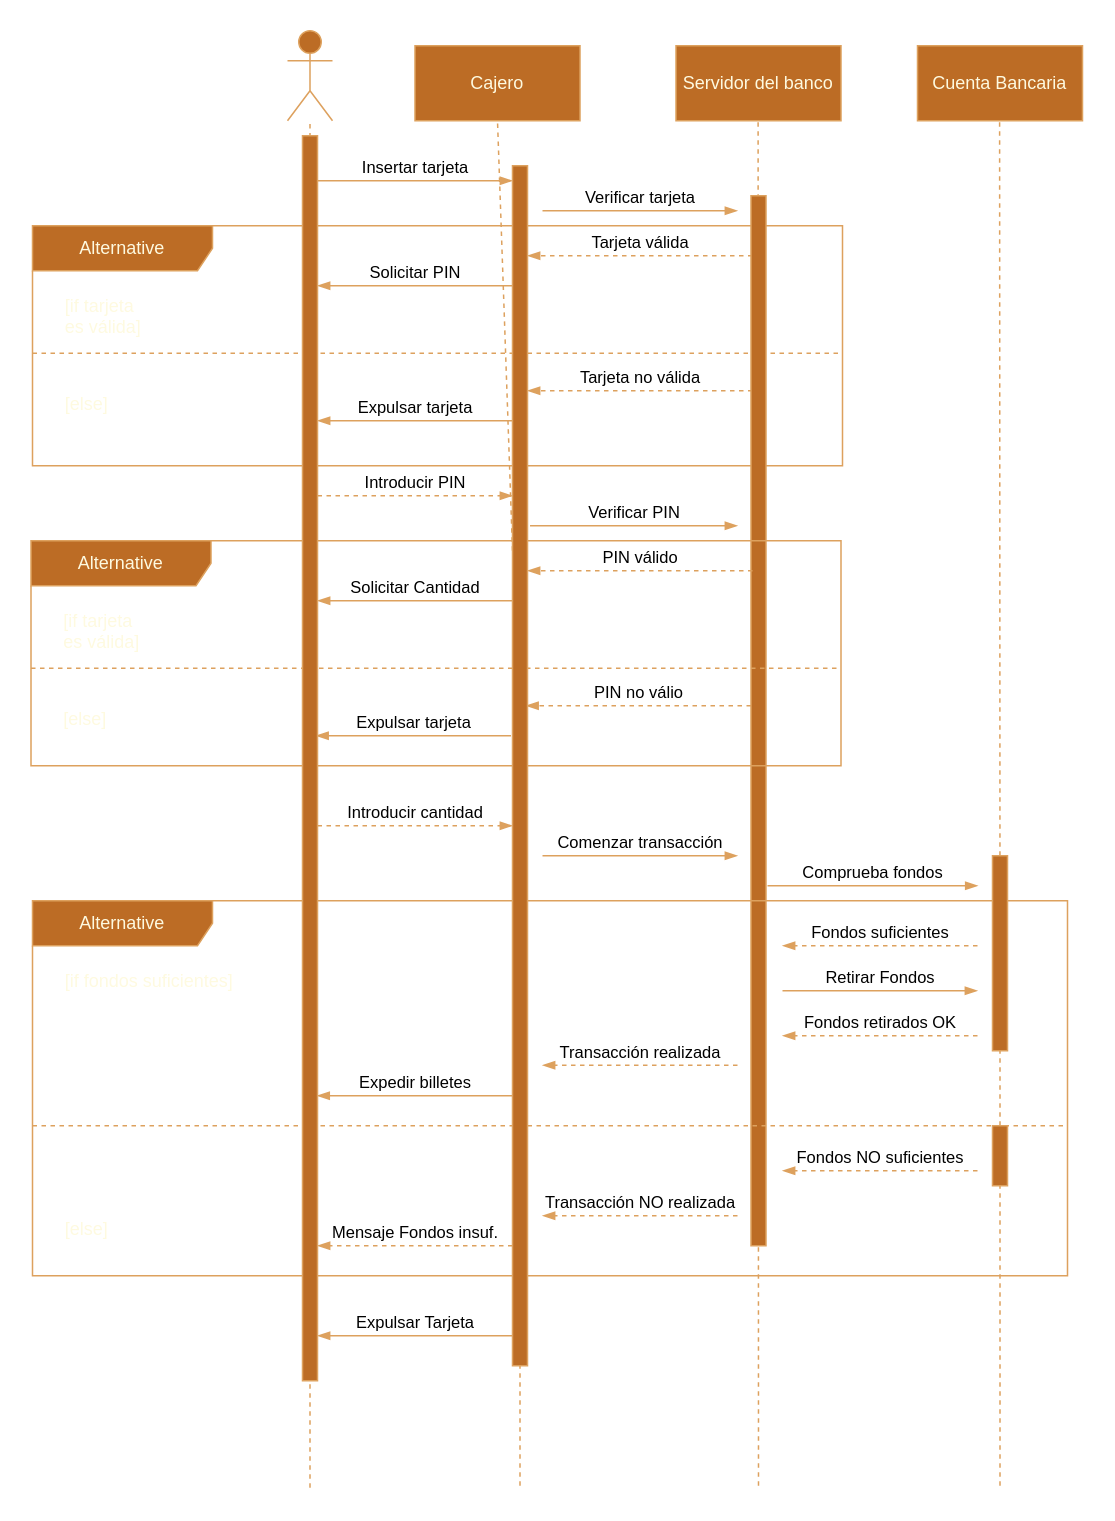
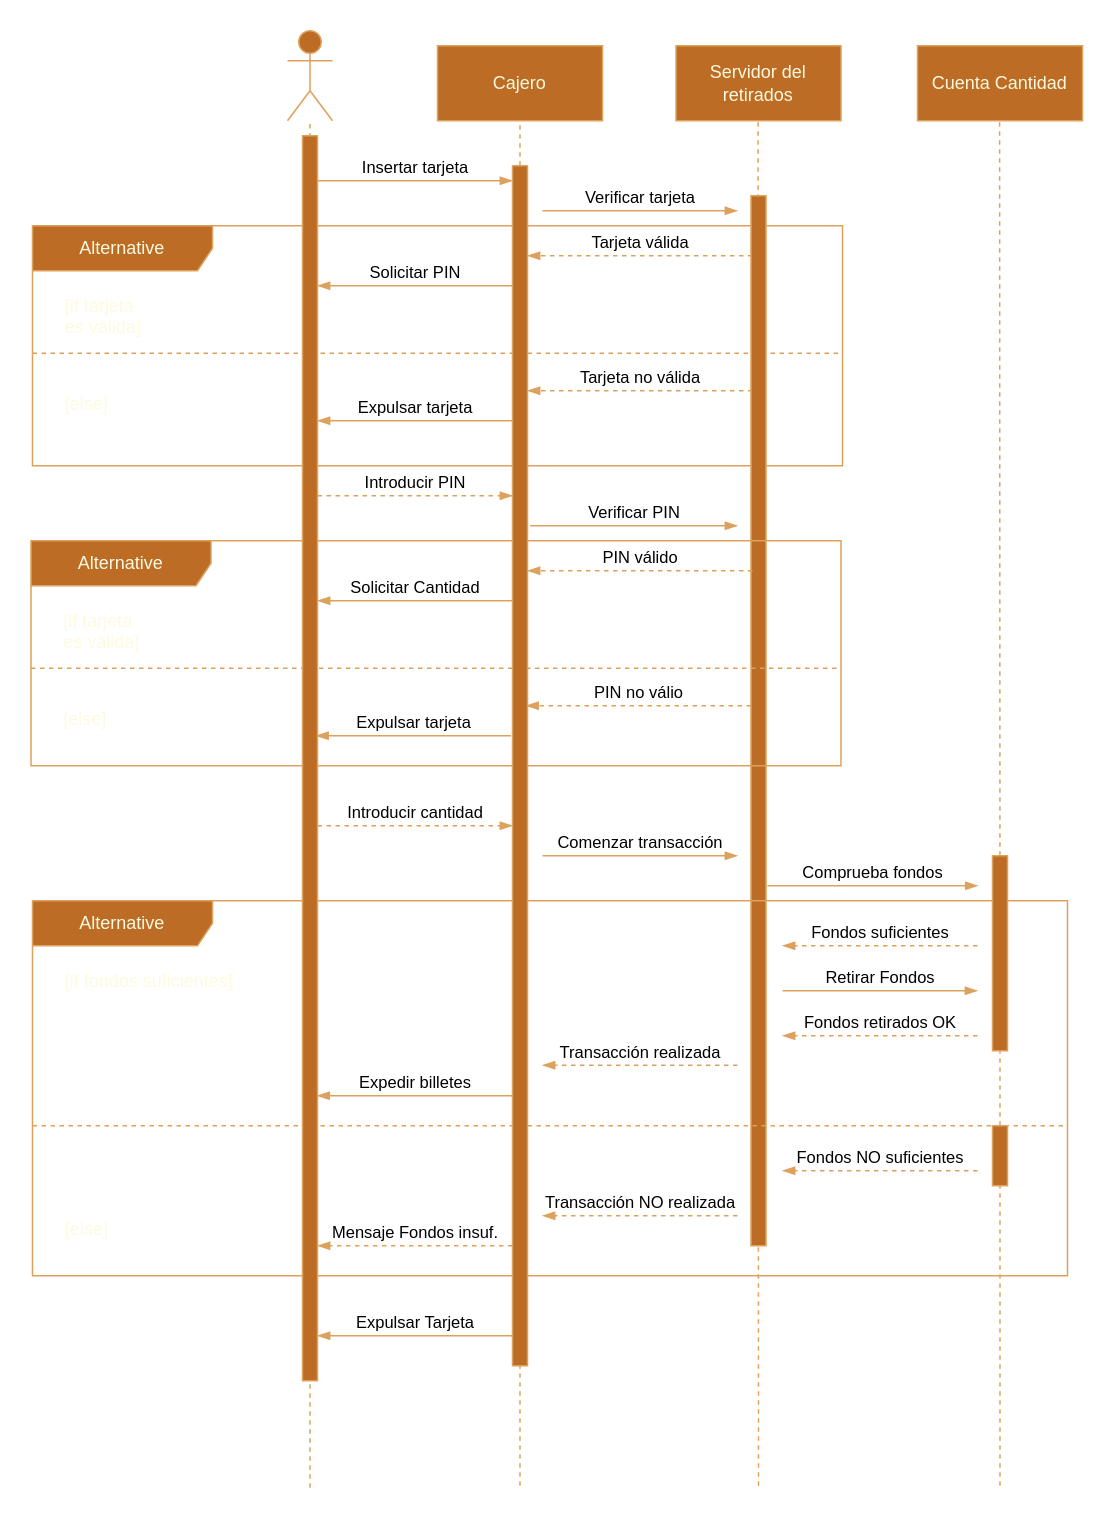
  <mxCell id="0" />
  <mxCell id="1" parent="0" />
  <mxCell id="2" value="" style="shape=umlActor;verticalLabelPosition=bottom;verticalAlign=top;html=1;labelBackgroundColor=none;fillColor=#BC6C25;strokeColor=#DDA15E;fontColor=#FEFAE0;" parent="1" vertex="1"><mxGeometry x="191" y="20" width="30" height="60" as="geometry" /></mxCell>
- <mxCell id="3" value="Servidor del banco" style="html=1;whiteSpace=wrap;labelBackgroundColor=none;fillColor=#BC6C25;strokeColor=#DDA15E;fontColor=#FEFAE0;" parent="1" vertex="1"><mxGeometry x="450" y="30" width="110" height="50" as="geometry" /></mxCell>
- <mxCell id="4" value="Cajero" style="html=1;whiteSpace=wrap;labelBackgroundColor=none;fillColor=#BC6C25;strokeColor=#DDA15E;fontColor=#FEFAE0;" parent="1" vertex="1"><mxGeometry x="276" y="30" width="110" height="50" as="geometry" /></mxCell>
- <mxCell id="5" value="Cuenta Bancaria" style="html=1;whiteSpace=wrap;labelBackgroundColor=none;fillColor=#BC6C25;strokeColor=#DDA15E;fontColor=#FEFAE0;" parent="1" vertex="1"><mxGeometry x="611" y="30" width="110" height="50" as="geometry" /></mxCell>
+ <mxCell id="3" value="Servidor del retirados" style="html=1;whiteSpace=wrap;labelBackgroundColor=none;fillColor=#BC6C25;strokeColor=#DDA15E;fontColor=#FEFAE0;" parent="1" vertex="1"><mxGeometry x="450" y="30" width="110" height="50" as="geometry" /></mxCell>
+ <mxCell id="4" value="Cajero" style="html=1;whiteSpace=wrap;labelBackgroundColor=none;fillColor=#BC6C25;strokeColor=#DDA15E;fontColor=#FEFAE0;" parent="1" vertex="1"><mxGeometry x="291" y="30" width="110" height="50" as="geometry" /></mxCell>
+ <mxCell id="5" value="Cuenta Cantidad" style="html=1;whiteSpace=wrap;labelBackgroundColor=none;fillColor=#BC6C25;strokeColor=#DDA15E;fontColor=#FEFAE0;" parent="1" vertex="1"><mxGeometry x="611" y="30" width="110" height="50" as="geometry" /></mxCell>
  <mxCell id="6" value="" style="endArrow=none;dashed=1;html=1;rounded=0;entryX=0.5;entryY=1;entryDx=0;entryDy=0;labelBackgroundColor=none;strokeColor=#DDA15E;fontColor=default;" parent="1" source="46" target="4" edge="1"><mxGeometry width="50" height="50" relative="1" as="geometry"><mxPoint x="346" y="990" as="sourcePoint" /><mxPoint x="346" y="240" as="targetPoint" /></mxGeometry></mxCell>
  <mxCell id="7" value="" style="endArrow=none;dashed=1;html=1;rounded=0;entryX=0.5;entryY=1;entryDx=0;entryDy=0;labelBackgroundColor=none;strokeColor=#DDA15E;fontColor=default;" parent="1" edge="1"><mxGeometry width="50" height="50" relative="1" as="geometry"><mxPoint x="505" y="990" as="sourcePoint" /><mxPoint x="504.74" y="80" as="targetPoint" /></mxGeometry></mxCell>
  <mxCell id="8" value="" style="endArrow=none;dashed=1;html=1;rounded=0;entryX=0.5;entryY=1;entryDx=0;entryDy=0;labelBackgroundColor=none;strokeColor=#DDA15E;fontColor=default;" parent="1" source="48" edge="1"><mxGeometry width="50" height="50" relative="1" as="geometry"><mxPoint x="666" y="990" as="sourcePoint" /><mxPoint x="665.74" y="80" as="targetPoint" /></mxGeometry></mxCell>
  <mxCell id="9" value="" style="endArrow=none;dashed=1;html=1;rounded=0;labelBackgroundColor=none;strokeColor=#DDA15E;fontColor=default;" parent="1" target="2" edge="1"><mxGeometry width="50" height="50" relative="1" as="geometry"><mxPoint x="206" y="991.25" as="sourcePoint" /><mxPoint x="205.74" y="100" as="targetPoint" /></mxGeometry></mxCell>
  <mxCell id="10" value="Insertar tarjeta" style="html=1;verticalAlign=bottom;labelBackgroundColor=none;endArrow=blockThin;endFill=1;rounded=0;strokeColor=#DDA15E;fontColor=default;" parent="1" edge="1"><mxGeometry width="160" relative="1" as="geometry"><mxPoint x="211" y="120" as="sourcePoint" /><mxPoint x="341" y="120" as="targetPoint" /></mxGeometry></mxCell>
  <mxCell id="11" value="Verificar tarjeta" style="html=1;verticalAlign=bottom;labelBackgroundColor=none;endArrow=blockThin;endFill=1;rounded=0;strokeColor=#DDA15E;fontColor=default;" parent="1" edge="1"><mxGeometry width="160" relative="1" as="geometry"><mxPoint x="361" y="140" as="sourcePoint" /><mxPoint x="491" y="140" as="targetPoint" /></mxGeometry></mxCell>
  <mxCell id="12" value="Tarjeta válida" style="html=1;verticalAlign=bottom;labelBackgroundColor=none;endArrow=blockThin;endFill=1;rounded=0;dashed=1;strokeColor=#DDA15E;fontColor=default;" parent="1" edge="1"><mxGeometry width="160" relative="1" as="geometry"><mxPoint x="501" y="170" as="sourcePoint" /><mxPoint x="351" y="170" as="targetPoint" /></mxGeometry></mxCell>
  <mxCell id="13" value="Solicitar PIN" style="html=1;verticalAlign=bottom;labelBackgroundColor=none;endArrow=blockThin;endFill=1;rounded=0;strokeColor=#DDA15E;fontColor=default;" parent="1" edge="1"><mxGeometry width="160" relative="1" as="geometry"><mxPoint x="341" y="190" as="sourcePoint" /><mxPoint x="211" y="190" as="targetPoint" /></mxGeometry></mxCell>
  <mxCell id="14" value="Introducir PIN" style="html=1;verticalAlign=bottom;labelBackgroundColor=none;endArrow=blockThin;endFill=1;rounded=0;dashed=1;strokeColor=#DDA15E;fontColor=default;" parent="1" edge="1"><mxGeometry width="160" relative="1" as="geometry"><mxPoint x="211" y="330" as="sourcePoint" /><mxPoint x="341" y="330" as="targetPoint" /></mxGeometry></mxCell>
  <mxCell id="15" value="Alternative" style="shape=umlFrame;whiteSpace=wrap;html=1;pointerEvents=0;recursiveResize=0;container=1;collapsible=0;width=120;height=30;labelBackgroundColor=none;fillColor=#BC6C25;strokeColor=#DDA15E;fontColor=#FEFAE0;" parent="1" vertex="1"><mxGeometry x="21" y="150" width="540" height="160" as="geometry" /></mxCell>
  <mxCell id="16" value="[if tarjeta&lt;div&gt;es válida]&lt;/div&gt;" style="text;html=1;labelBackgroundColor=none;fontColor=#FEFAE0;" parent="15" vertex="1"><mxGeometry width="100" height="20" relative="1" as="geometry"><mxPoint x="20" y="40" as="offset" /></mxGeometry></mxCell>
  <mxCell id="17" value="[else]" style="line;strokeWidth=1;dashed=1;labelPosition=center;verticalLabelPosition=bottom;align=left;verticalAlign=top;spacingLeft=20;spacingTop=15;html=1;whiteSpace=wrap;labelBackgroundColor=none;fillColor=#BC6C25;strokeColor=#DDA15E;fontColor=#FEFAE0;" parent="15" vertex="1"><mxGeometry y="80" width="540" height="10" as="geometry" /></mxCell>
  <mxCell id="18" value="Tarjeta no válida" style="html=1;verticalAlign=bottom;labelBackgroundColor=none;endArrow=blockThin;endFill=1;rounded=0;dashed=1;strokeColor=#DDA15E;fontColor=default;" parent="15" edge="1"><mxGeometry width="160" relative="1" as="geometry"><mxPoint x="480" y="110" as="sourcePoint" /><mxPoint x="330" y="110" as="targetPoint" /></mxGeometry></mxCell>
  <mxCell id="19" value="Expulsar tarjeta" style="html=1;verticalAlign=bottom;labelBackgroundColor=none;endArrow=blockThin;endFill=1;rounded=0;strokeColor=#DDA15E;fontColor=default;" parent="15" edge="1"><mxGeometry width="160" relative="1" as="geometry"><mxPoint x="320" y="130" as="sourcePoint" /><mxPoint x="190" y="130" as="targetPoint" /></mxGeometry></mxCell>
  <mxCell id="20" value="" style="rounded=0;whiteSpace=wrap;html=1;labelBackgroundColor=none;fillColor=#BC6C25;strokeColor=#DDA15E;fontColor=#FEFAE0;" parent="15" vertex="1"><mxGeometry x="479" y="-20" width="10" height="700" as="geometry" /></mxCell>
  <mxCell id="21" value="Comprueba fondos" style="html=1;verticalAlign=bottom;labelBackgroundColor=none;endArrow=blockThin;endFill=1;rounded=0;exitX=0.907;exitY=0.557;exitDx=0;exitDy=0;exitPerimeter=0;strokeColor=#DDA15E;fontColor=default;" parent="15" edge="1"><mxGeometry width="160" relative="1" as="geometry"><mxPoint x="490.0" y="440.03" as="sourcePoint" /><mxPoint x="630.22" y="440" as="targetPoint" /></mxGeometry></mxCell>
  <mxCell id="22" value="Verificar PIN" style="html=1;verticalAlign=bottom;labelBackgroundColor=none;endArrow=blockThin;endFill=1;rounded=0;exitX=1.169;exitY=0.3;exitDx=0;exitDy=0;exitPerimeter=0;strokeColor=#DDA15E;fontColor=default;" parent="1" source="46" edge="1"><mxGeometry width="160" relative="1" as="geometry"><mxPoint x="361" y="350" as="sourcePoint" /><mxPoint x="491" y="350" as="targetPoint" /></mxGeometry></mxCell>
  <mxCell id="23" value="PIN válido" style="html=1;verticalAlign=bottom;labelBackgroundColor=none;endArrow=blockThin;endFill=1;rounded=0;dashed=1;strokeColor=#DDA15E;fontColor=default;" parent="1" edge="1"><mxGeometry width="160" relative="1" as="geometry"><mxPoint x="501" y="380" as="sourcePoint" /><mxPoint x="351" y="380" as="targetPoint" /></mxGeometry></mxCell>
  <mxCell id="24" value="Alternative" style="shape=umlFrame;whiteSpace=wrap;html=1;pointerEvents=0;recursiveResize=0;container=1;collapsible=0;width=120;height=30;labelBackgroundColor=none;fillColor=#BC6C25;strokeColor=#DDA15E;fontColor=#FEFAE0;" parent="1" vertex="1"><mxGeometry x="20" y="360" width="540" height="150" as="geometry" /></mxCell>
  <mxCell id="25" value="[if tarjeta&lt;div&gt;es válida]&lt;/div&gt;" style="text;html=1;labelBackgroundColor=none;fontColor=#FEFAE0;" parent="24" vertex="1"><mxGeometry width="100" height="20" relative="1" as="geometry"><mxPoint x="20" y="40" as="offset" /></mxGeometry></mxCell>
  <mxCell id="26" value="[else]" style="line;strokeWidth=1;dashed=1;labelPosition=center;verticalLabelPosition=bottom;align=left;verticalAlign=top;spacingLeft=20;spacingTop=15;html=1;whiteSpace=wrap;labelBackgroundColor=none;fillColor=#BC6C25;strokeColor=#DDA15E;fontColor=#FEFAE0;" parent="24" vertex="1"><mxGeometry y="80" width="540" height="10" as="geometry" /></mxCell>
  <mxCell id="27" value="PIN no válio" style="html=1;verticalAlign=bottom;labelBackgroundColor=none;endArrow=blockThin;endFill=1;rounded=0;dashed=1;strokeColor=#DDA15E;fontColor=default;" parent="24" edge="1"><mxGeometry width="160" relative="1" as="geometry"><mxPoint x="480" y="110" as="sourcePoint" /><mxPoint x="330" y="110" as="targetPoint" /></mxGeometry></mxCell>
  <mxCell id="28" value="Expulsar tarjeta" style="html=1;verticalAlign=bottom;labelBackgroundColor=none;endArrow=blockThin;endFill=1;rounded=0;strokeColor=#DDA15E;fontColor=default;" parent="24" edge="1"><mxGeometry width="160" relative="1" as="geometry"><mxPoint x="320" y="130" as="sourcePoint" /><mxPoint x="190" y="130" as="targetPoint" /></mxGeometry></mxCell>
  <mxCell id="29" value="Solicitar Cantidad" style="html=1;verticalAlign=bottom;labelBackgroundColor=none;endArrow=blockThin;endFill=1;rounded=0;strokeColor=#DDA15E;fontColor=default;" parent="24" edge="1"><mxGeometry width="160" relative="1" as="geometry"><mxPoint x="321" y="40" as="sourcePoint" /><mxPoint x="191" y="40" as="targetPoint" /></mxGeometry></mxCell>
  <mxCell id="30" value="Introducir cantidad" style="html=1;verticalAlign=bottom;labelBackgroundColor=none;endArrow=blockThin;endFill=1;rounded=0;dashed=1;strokeColor=#DDA15E;fontColor=default;" parent="1" edge="1"><mxGeometry width="160" relative="1" as="geometry"><mxPoint x="211" y="550" as="sourcePoint" /><mxPoint x="341" y="550" as="targetPoint" /></mxGeometry></mxCell>
  <mxCell id="31" value="Comenzar transacción" style="html=1;verticalAlign=bottom;labelBackgroundColor=none;endArrow=blockThin;endFill=1;rounded=0;strokeColor=#DDA15E;fontColor=default;" parent="1" edge="1"><mxGeometry width="160" relative="1" as="geometry"><mxPoint x="361" y="570" as="sourcePoint" /><mxPoint x="491" y="570" as="targetPoint" /></mxGeometry></mxCell>
  <mxCell id="32" value="Fondos suficientes" style="html=1;verticalAlign=bottom;labelBackgroundColor=none;endArrow=blockThin;endFill=1;rounded=0;dashed=1;strokeColor=#DDA15E;fontColor=default;" parent="1" edge="1"><mxGeometry width="160" relative="1" as="geometry"><mxPoint x="651" y="630" as="sourcePoint" /><mxPoint x="521" y="630" as="targetPoint" /></mxGeometry></mxCell>
  <mxCell id="33" value="Alternative" style="shape=umlFrame;whiteSpace=wrap;html=1;pointerEvents=0;recursiveResize=0;container=1;collapsible=0;width=120;height=30;labelBackgroundColor=none;fillColor=#BC6C25;strokeColor=#DDA15E;fontColor=#FEFAE0;" parent="1" vertex="1"><mxGeometry x="21" y="600" width="690" height="250" as="geometry" /></mxCell>
  <mxCell id="34" value="[if fondos suficientes&lt;span style=&quot;background-color: initial;&quot;&gt;]&lt;/span&gt;" style="text;html=1;labelBackgroundColor=none;fontColor=#FEFAE0;" parent="33" vertex="1"><mxGeometry width="100" height="20" relative="1" as="geometry"><mxPoint x="20" y="40" as="offset" /></mxGeometry></mxCell>
  <mxCell id="35" value="[else]" style="line;strokeWidth=1;dashed=1;labelPosition=center;verticalLabelPosition=bottom;align=left;verticalAlign=top;spacingLeft=20;spacingTop=15;html=1;whiteSpace=wrap;labelBackgroundColor=none;fillColor=#BC6C25;strokeColor=#DDA15E;fontColor=#FEFAE0;" parent="33" vertex="1"><mxGeometry y="110" width="690" height="80" as="geometry" /></mxCell>
  <mxCell id="36" value="Retirar Fondos" style="html=1;verticalAlign=bottom;labelBackgroundColor=none;endArrow=blockThin;endFill=1;rounded=0;strokeColor=#DDA15E;fontColor=default;" parent="33" edge="1"><mxGeometry width="160" relative="1" as="geometry"><mxPoint x="500" y="60" as="sourcePoint" /><mxPoint x="630" y="60" as="targetPoint" /></mxGeometry></mxCell>
  <mxCell id="37" value="Fondos retirados OK" style="html=1;verticalAlign=bottom;labelBackgroundColor=none;endArrow=blockThin;endFill=1;rounded=0;dashed=1;strokeColor=#DDA15E;fontColor=default;" parent="33" edge="1"><mxGeometry width="160" relative="1" as="geometry"><mxPoint x="630" y="90" as="sourcePoint" /><mxPoint x="500" y="90" as="targetPoint" /></mxGeometry></mxCell>
  <mxCell id="38" value="Transacción realizada" style="html=1;verticalAlign=bottom;labelBackgroundColor=none;endArrow=blockThin;endFill=1;rounded=0;dashed=1;strokeColor=#DDA15E;fontColor=default;" parent="33" edge="1"><mxGeometry width="160" relative="1" as="geometry"><mxPoint x="470" y="109.69" as="sourcePoint" /><mxPoint x="340" y="109.69" as="targetPoint" /></mxGeometry></mxCell>
  <mxCell id="39" value="Expedir billetes" style="html=1;verticalAlign=bottom;labelBackgroundColor=none;endArrow=blockThin;endFill=1;rounded=0;entryX=0.275;entryY=0.25;entryDx=0;entryDy=0;entryPerimeter=0;exitX=0.464;exitY=0.25;exitDx=0;exitDy=0;exitPerimeter=0;strokeColor=#DDA15E;fontColor=default;" parent="33" source="35" target="35" edge="1"><mxGeometry width="160" relative="1" as="geometry"><mxPoint x="300" y="130" as="sourcePoint" /><mxPoint x="210" y="130" as="targetPoint" /></mxGeometry></mxCell>
  <mxCell id="40" value="Fondos NO suficientes" style="html=1;verticalAlign=bottom;labelBackgroundColor=none;endArrow=blockThin;endFill=1;rounded=0;dashed=1;strokeColor=#DDA15E;fontColor=default;" parent="33" edge="1"><mxGeometry width="160" relative="1" as="geometry"><mxPoint x="630" y="180" as="sourcePoint" /><mxPoint x="500" y="180" as="targetPoint" /></mxGeometry></mxCell>
  <mxCell id="41" value="Transacción NO realizada" style="html=1;verticalAlign=bottom;labelBackgroundColor=none;endArrow=blockThin;endFill=1;rounded=0;dashed=1;strokeColor=#DDA15E;fontColor=default;" parent="33" edge="1"><mxGeometry width="160" relative="1" as="geometry"><mxPoint x="470" y="210" as="sourcePoint" /><mxPoint x="340" y="210" as="targetPoint" /></mxGeometry></mxCell>
  <mxCell id="42" value="Mensaje Fondos insuf." style="html=1;verticalAlign=bottom;labelBackgroundColor=none;endArrow=blockThin;endFill=1;rounded=0;dashed=1;strokeColor=#DDA15E;fontColor=default;" parent="33" edge="1"><mxGeometry width="160" relative="1" as="geometry"><mxPoint x="320" y="230" as="sourcePoint" /><mxPoint x="190" y="230" as="targetPoint" /></mxGeometry></mxCell>
  <mxCell id="43" value="" style="rounded=0;whiteSpace=wrap;html=1;labelBackgroundColor=none;fillColor=#BC6C25;strokeColor=#DDA15E;fontColor=#FEFAE0;" parent="1" vertex="1"><mxGeometry x="201" y="90" width="10" height="830" as="geometry" /></mxCell>
  <mxCell id="44" value="Expulsar Tarjeta" style="html=1;verticalAlign=bottom;labelBackgroundColor=none;endArrow=blockThin;endFill=1;rounded=0;entryX=0.275;entryY=0.25;entryDx=0;entryDy=0;entryPerimeter=0;exitX=0.464;exitY=0.25;exitDx=0;exitDy=0;exitPerimeter=0;strokeColor=#DDA15E;fontColor=default;" parent="1" edge="1"><mxGeometry width="160" relative="1" as="geometry"><mxPoint x="341" y="890" as="sourcePoint" /><mxPoint x="211" y="890" as="targetPoint" /></mxGeometry></mxCell>
  <mxCell id="45" value="" style="endArrow=none;dashed=1;html=1;rounded=0;entryX=0.5;entryY=1;entryDx=0;entryDy=0;labelBackgroundColor=none;strokeColor=#DDA15E;fontColor=default;" parent="1" target="46" edge="1"><mxGeometry width="50" height="50" relative="1" as="geometry"><mxPoint x="346" y="990" as="sourcePoint" /><mxPoint x="346" y="80" as="targetPoint" /></mxGeometry></mxCell>
  <mxCell id="46" value="" style="rounded=0;whiteSpace=wrap;html=1;labelBackgroundColor=none;fillColor=#BC6C25;strokeColor=#DDA15E;fontColor=#FEFAE0;" parent="1" vertex="1"><mxGeometry x="341" y="110" width="10" height="800" as="geometry" /></mxCell>
  <mxCell id="47" value="" style="endArrow=none;dashed=1;html=1;rounded=0;entryX=0.5;entryY=1;entryDx=0;entryDy=0;labelBackgroundColor=none;strokeColor=#DDA15E;fontColor=default;" parent="1" source="50" target="48" edge="1"><mxGeometry width="50" height="50" relative="1" as="geometry"><mxPoint x="666" y="990" as="sourcePoint" /><mxPoint x="665.74" y="80" as="targetPoint" /></mxGeometry></mxCell>
  <mxCell id="48" value="" style="rounded=0;whiteSpace=wrap;html=1;labelBackgroundColor=none;fillColor=#BC6C25;strokeColor=#DDA15E;fontColor=#FEFAE0;" parent="1" vertex="1"><mxGeometry x="661" y="570" width="10" height="130" as="geometry" /></mxCell>
  <mxCell id="49" value="" style="endArrow=none;dashed=1;html=1;rounded=0;entryX=0.5;entryY=1;entryDx=0;entryDy=0;labelBackgroundColor=none;strokeColor=#DDA15E;fontColor=default;" parent="1" target="50" edge="1"><mxGeometry width="50" height="50" relative="1" as="geometry"><mxPoint x="666" y="990" as="sourcePoint" /><mxPoint x="666" y="700" as="targetPoint" /></mxGeometry></mxCell>
  <mxCell id="50" value="" style="rounded=0;whiteSpace=wrap;html=1;labelBackgroundColor=none;fillColor=#BC6C25;strokeColor=#DDA15E;fontColor=#FEFAE0;" parent="1" vertex="1"><mxGeometry x="661" y="750" width="10" height="40" as="geometry" /></mxCell>
